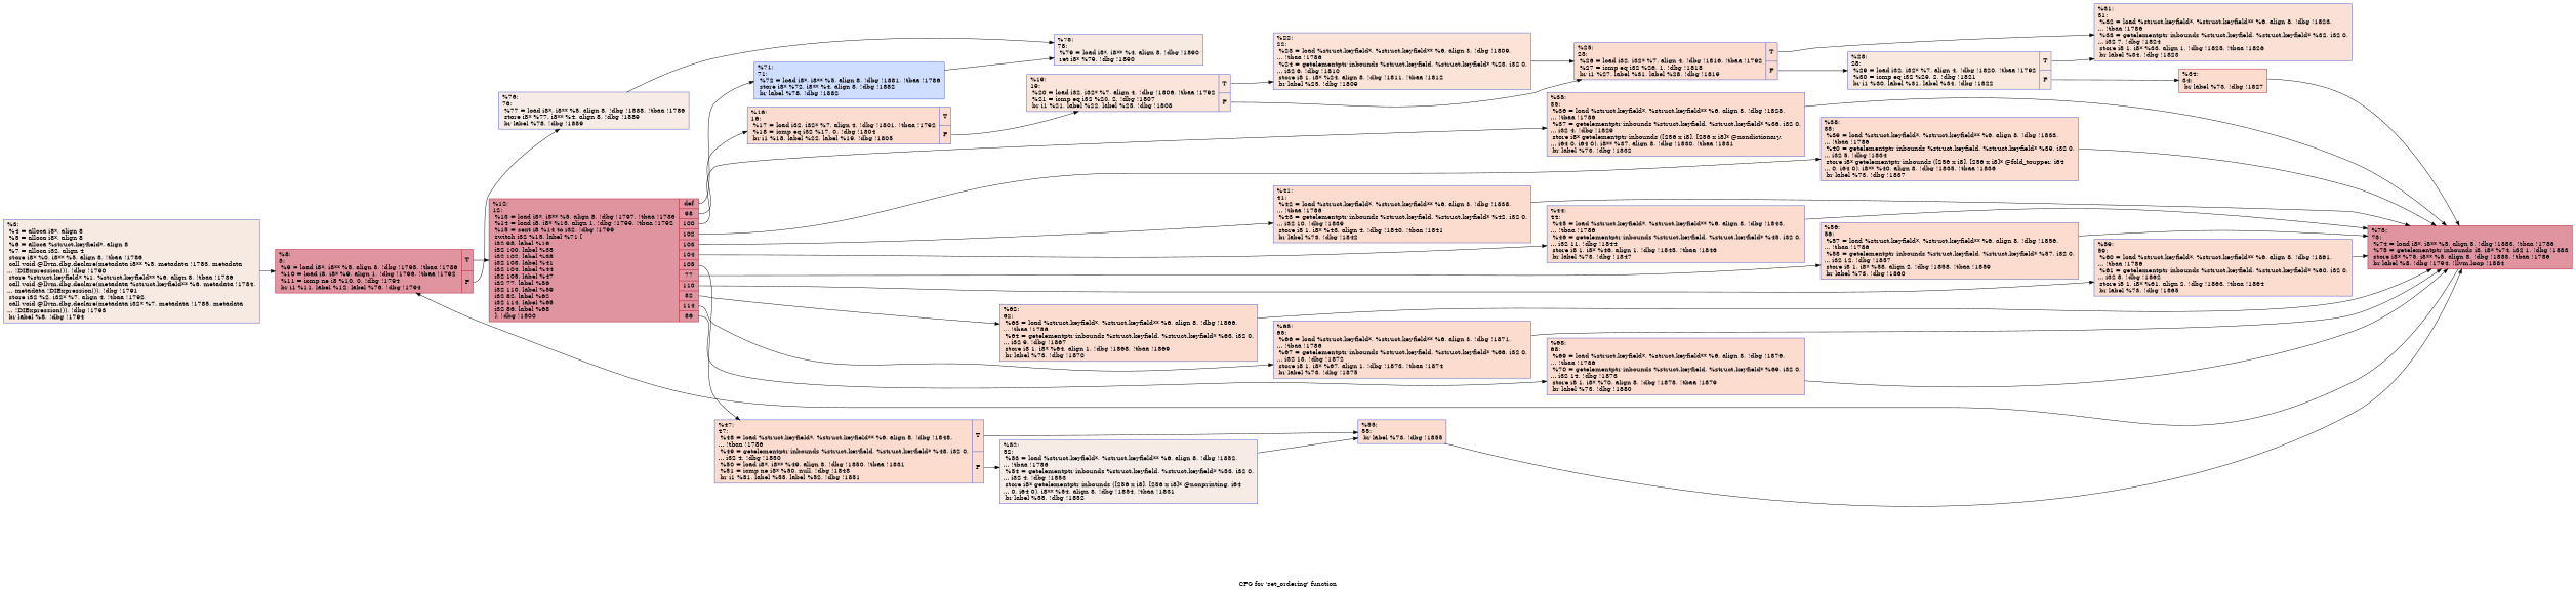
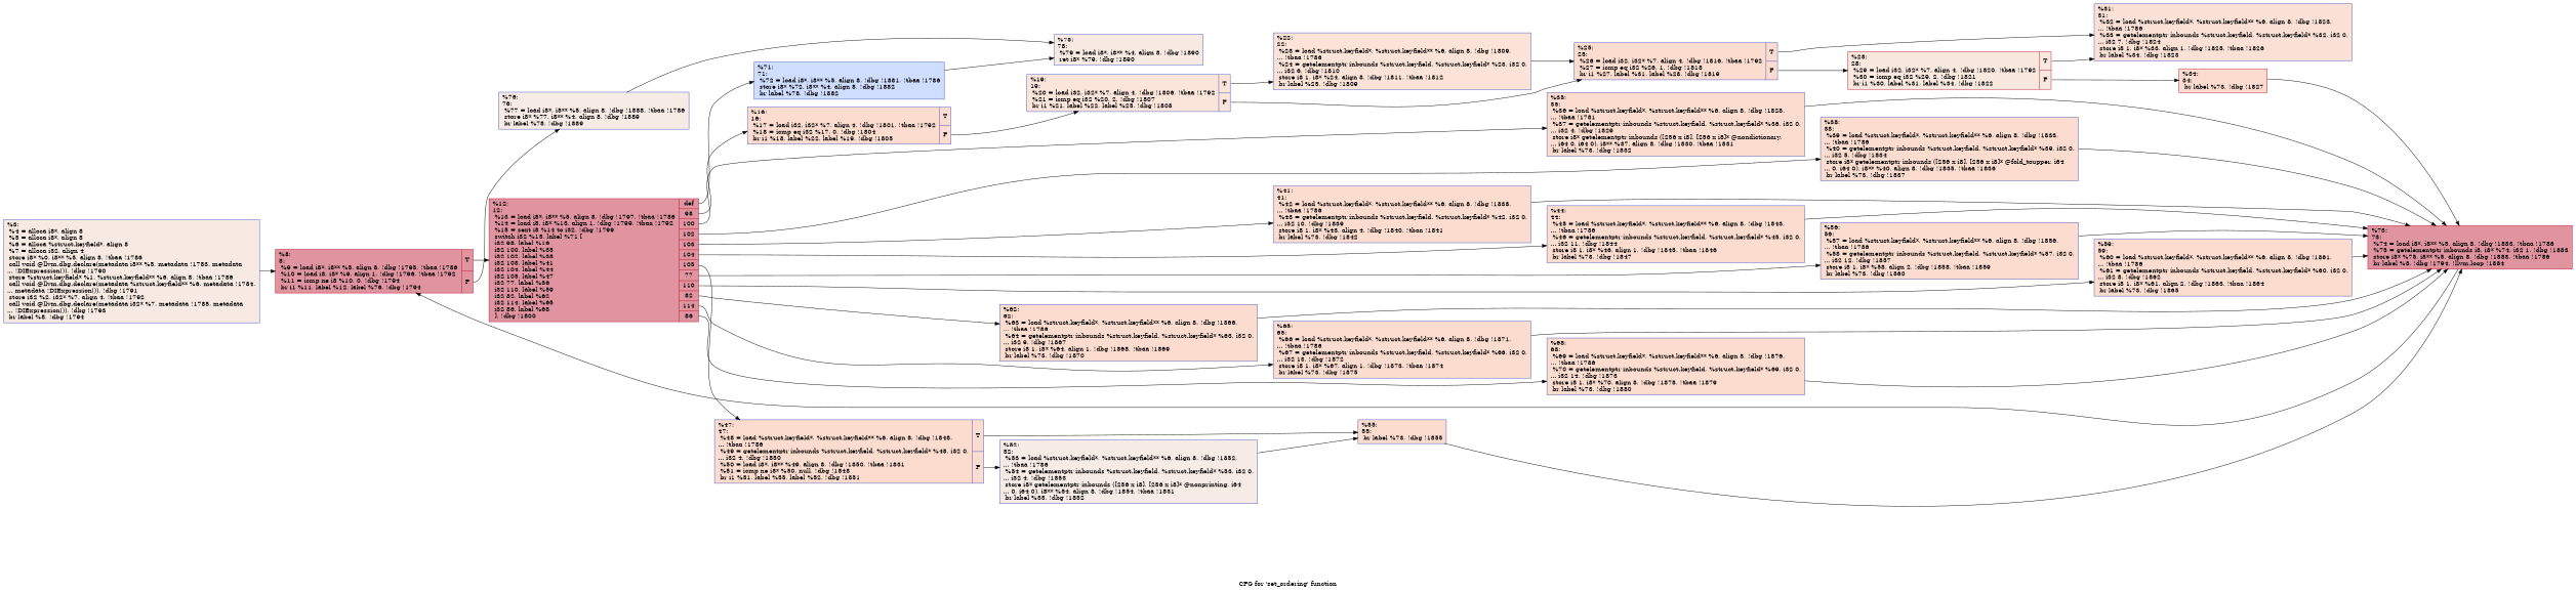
  digraph {
    label="CFG for 'set_ordering' function"
    rankdir=LR
    node [color="#3d50c3ff" fillcolor="#f7af9170" shape=record style=filled]
    n1 [fillcolor="#eed0c070" label="{%3:\l  %4 = alloca i8*, align 8\l  %5 = alloca i8*, align 8\l  %6 = alloca %struct.keyfield*, align 8\l  %7 = alloca i32, align 4\l  store i8* %0, i8** %5, align 8, !tbaa !1786\l  call void @llvm.dbg.declare(metadata i8** %5, metadata !1783, metadata\l... !DIExpression()), !dbg !1790\l  store %struct.keyfield* %1, %struct.keyfield** %6, align 8, !tbaa !1786\l  call void @llvm.dbg.declare(metadata %struct.keyfield** %6, metadata !1784,\l... metadata !DIExpression()), !dbg !1791\l  store i32 %2, i32* %7, align 4, !tbaa !1792\l  call void @llvm.dbg.declare(metadata i32* %7, metadata !1785, metadata\l... !DIExpression()), !dbg !1793\l  br label %8, !dbg !1794\l}"]
    n2 [color="#b70d28ff" fillcolor="#b70d2870" label="{%8:\l8:                                                \l  %9 = load i8*, i8** %5, align 8, !dbg !1795, !tbaa !1786\l  %10 = load i8, i8* %9, align 1, !dbg !1796, !tbaa !1792\l  %11 = icmp ne i8 %10, 0, !dbg !1794\l  br i1 %11, label %12, label %76, !dbg !1794\l|{<s0>T|<s1>F}}"]
    n3 [color="#b70d28ff" fillcolor="#b70d2870" label="{%12:\l12:                                               \l  %13 = load i8*, i8** %5, align 8, !dbg !1797, !tbaa !1786\l  %14 = load i8, i8* %13, align 1, !dbg !1799, !tbaa !1792\l  %15 = sext i8 %14 to i32, !dbg !1799\l  switch i32 %15, label %71 [\l    i32 98, label %16\l    i32 100, label %35\l    i32 102, label %38\l    i32 103, label %41\l    i32 104, label %44\l    i32 105, label %47\l    i32 77, label %56\l    i32 110, label %59\l    i32 82, label %62\l    i32 114, label %65\l    i32 86, label %68\l  ], !dbg !1800\l|{<s0>def|<s1>98|<s2>100|<s3>102|<s4>103|<s5>104|<s6>105|<s7>77|<s8>110|<s9>82|<s10>114|<s11>86}}"]
    n4 [fillcolor="#ecd3c570" label="{%76:\l76:                                               \l  %77 = load i8*, i8** %5, align 8, !dbg !1888, !tbaa !1786\l  store i8* %77, i8** %4, align 8, !dbg !1889\l  br label %78, !dbg !1889\l}"]
    n5 [fillcolor="#93b5fe70" label="{%71:\l71:                                               \l  %72 = load i8*, i8** %5, align 8, !dbg !1881, !tbaa !1786\l  store i8* %72, i8** %4, align 8, !dbg !1882\l  br label %78, !dbg !1882\l}"]
    n6 [label="{%16:\l16:                                               \l  %17 = load i32, i32* %7, align 4, !dbg !1801, !tbaa !1792\l  %18 = icmp eq i32 %17, 0, !dbg !1804\l  br i1 %18, label %22, label %19, !dbg !1805\l|{<s0>T|<s1>F}}"]
-   n7 [label="{%35:\l35:                                               \l  %36 = load %struct.keyfield*, %struct.keyfield** %6, align 8, !dbg !1828,\l... !tbaa !1786\l  %37 = getelementptr inbounds %struct.keyfield, %struct.keyfield* %36, i32 0,\l... i32 4, !dbg !1829\l  store i8* getelementptr inbounds ([256 x i8], [256 x i8]* @nondictionary,\l... i64 0, i64 0), i8** %37, align 8, !dbg !1830, !tbaa !1831\l  br label %73, !dbg !1832\l}"]
+   n7 [label="{%35:\l35:                                               \l  %36 = load %struct.keyfield*, %struct.keyfield** %6, align 8, !dbg !1828,\l... !tbaa !1781\l  %37 = getelementptr inbounds %struct.keyfield, %struct.keyfield* %36, i32 0,\l... i32 4, !dbg !1829\l  store i8* getelementptr inbounds ([256 x i8], [256 x i8]* @nondictionary,\l... i64 0, i64 0), i8** %37, align 8, !dbg !1830, !tbaa !1831\l  br label %73, !dbg !1832\l}"]
    n8 [label="{%38:\l38:                                               \l  %39 = load %struct.keyfield*, %struct.keyfield** %6, align 8, !dbg !1833,\l... !tbaa !1786\l  %40 = getelementptr inbounds %struct.keyfield, %struct.keyfield* %39, i32 0,\l... i32 5, !dbg !1834\l  store i8* getelementptr inbounds ([256 x i8], [256 x i8]* @fold_toupper, i64\l... 0, i64 0), i8** %40, align 8, !dbg !1835, !tbaa !1836\l  br label %73, !dbg !1837\l}"]
    n9 [label="{%41:\l41:                                               \l  %42 = load %struct.keyfield*, %struct.keyfield** %6, align 8, !dbg !1838,\l... !tbaa !1786\l  %43 = getelementptr inbounds %struct.keyfield, %struct.keyfield* %42, i32 0,\l... i32 10, !dbg !1839\l  store i8 1, i8* %43, align 4, !dbg !1840, !tbaa !1841\l  br label %73, !dbg !1842\l}"]
    n10 [label="{%44:\l44:                                               \l  %45 = load %struct.keyfield*, %struct.keyfield** %6, align 8, !dbg !1843,\l... !tbaa !1786\l  %46 = getelementptr inbounds %struct.keyfield, %struct.keyfield* %45, i32 0,\l... i32 11, !dbg !1844\l  store i8 1, i8* %46, align 1, !dbg !1845, !tbaa !1846\l  br label %73, !dbg !1847\l}"]
    n11 [label="{%47:\l47:                                               \l  %48 = load %struct.keyfield*, %struct.keyfield** %6, align 8, !dbg !1848,\l... !tbaa !1786\l  %49 = getelementptr inbounds %struct.keyfield, %struct.keyfield* %48, i32 0,\l... i32 4, !dbg !1850\l  %50 = load i8*, i8** %49, align 8, !dbg !1850, !tbaa !1831\l  %51 = icmp ne i8* %50, null, !dbg !1848\l  br i1 %51, label %55, label %52, !dbg !1851\l|{<s0>T|<s1>F}}"]
    n12 [label="{%56:\l56:                                               \l  %57 = load %struct.keyfield*, %struct.keyfield** %6, align 8, !dbg !1856,\l... !tbaa !1786\l  %58 = getelementptr inbounds %struct.keyfield, %struct.keyfield* %57, i32 0,\l... i32 12, !dbg !1857\l  store i8 1, i8* %58, align 2, !dbg !1858, !tbaa !1859\l  br label %73, !dbg !1860\l}"]
    n13 [label="{%59:\l59:                                               \l  %60 = load %struct.keyfield*, %struct.keyfield** %6, align 8, !dbg !1861,\l... !tbaa !1786\l  %61 = getelementptr inbounds %struct.keyfield, %struct.keyfield* %60, i32 0,\l... i32 8, !dbg !1862\l  store i8 1, i8* %61, align 2, !dbg !1863, !tbaa !1864\l  br label %73, !dbg !1865\l}"]
    n14 [label="{%62:\l62:                                               \l  %63 = load %struct.keyfield*, %struct.keyfield** %6, align 8, !dbg !1866,\l... !tbaa !1786\l  %64 = getelementptr inbounds %struct.keyfield, %struct.keyfield* %63, i32 0,\l... i32 9, !dbg !1867\l  store i8 1, i8* %64, align 1, !dbg !1868, !tbaa !1869\l  br label %73, !dbg !1870\l}"]
    n15 [label="{%65:\l65:                                               \l  %66 = load %struct.keyfield*, %struct.keyfield** %6, align 8, !dbg !1871,\l... !tbaa !1786\l  %67 = getelementptr inbounds %struct.keyfield, %struct.keyfield* %66, i32 0,\l... i32 13, !dbg !1872\l  store i8 1, i8* %67, align 1, !dbg !1873, !tbaa !1874\l  br label %73, !dbg !1875\l}"]
    n16 [label="{%68:\l68:                                               \l  %69 = load %struct.keyfield*, %struct.keyfield** %6, align 8, !dbg !1876,\l... !tbaa !1786\l  %70 = getelementptr inbounds %struct.keyfield, %struct.keyfield* %69, i32 0,\l... i32 14, !dbg !1873\l  store i8 1, i8* %70, align 8, !dbg !1878, !tbaa !1879\l  br label %73, !dbg !1880\l}"]
    n17 [fillcolor="#eed0c070" label="{%78:\l78:                                               \l  %79 = load i8*, i8** %4, align 8, !dbg !1890\l  ret i8* %79, !dbg !1890\l}"]
    n18 [fillcolor="#f5c1a970" label="{%19:\l19:                                               \l  %20 = load i32, i32* %7, align 4, !dbg !1806, !tbaa !1792\l  %21 = icmp eq i32 %20, 2, !dbg !1807\l  br i1 %21, label %22, label %25, !dbg !1808\l|{<s0>T|<s1>F}}"]
    n19 [color="#b70d28ff" fillcolor="#b70d2870" label="{%73:\l73:                                               \l  %74 = load i8*, i8** %5, align 8, !dbg !1883, !tbaa !1786\l  %75 = getelementptr inbounds i8, i8* %74, i32 1, !dbg !1883\l  store i8* %75, i8** %5, align 8, !dbg !1883, !tbaa !1786\l  br label %8, !dbg !1794, !llvm.loop !1884\l}"]
    n20 [label="{%55:\l55:                                               \l  br label %73, !dbg !1855\l}"]
    n21 [fillcolor="#ecd3c570" label="{%52:\l52:                                               \l  %53 = load %struct.keyfield*, %struct.keyfield** %6, align 8, !dbg !1852,\l... !tbaa !1786\l  %54 = getelementptr inbounds %struct.keyfield, %struct.keyfield* %53, i32 0,\l... i32 4, !dbg !1853\l  store i8* getelementptr inbounds ([256 x i8], [256 x i8]* @nonprinting, i64\l... 0, i64 0), i8** %54, align 8, !dbg !1854, !tbaa !1831\l  br label %55, !dbg !1852\l}"]
    n22 [fillcolor="#f6bfa670" label="{%22:\l22:                                               \l  %23 = load %struct.keyfield*, %struct.keyfield** %6, align 8, !dbg !1809,\l... !tbaa !1786\l  %24 = getelementptr inbounds %struct.keyfield, %struct.keyfield* %23, i32 0,\l... i32 6, !dbg !1810\l  store i8 1, i8* %24, align 8, !dbg !1811, !tbaa !1812\l  br label %25, !dbg !1809\l}"]
    n23 [label="{%25:\l25:                                               \l  %26 = load i32, i32* %7, align 4, !dbg !1816, !tbaa !1792\l  %27 = icmp eq i32 %26, 1, !dbg !1818\l  br i1 %27, label %31, label %28, !dbg !1819\l|{<s0>T|<s1>F}}"]
    n24 [fillcolor="#f7bca170" label="{%31:\l31:                                               \l  %32 = load %struct.keyfield*, %struct.keyfield** %6, align 8, !dbg !1823,\l... !tbaa !1786\l  %33 = getelementptr inbounds %struct.keyfield, %struct.keyfield* %32, i32 0,\l... i32 7, !dbg !1824\l  store i8 1, i8* %33, align 1, !dbg !1825, !tbaa !1826\l  br label %34, !dbg !1823\l}"]
-   n25 [fillcolor="#f2cab570" label="{%28:\l28:                                               \l  %29 = load i32, i32* %7, align 4, !dbg !1820, !tbaa !1792\l  %30 = icmp eq i32 %29, 2, !dbg !1821\l  br i1 %30, label %31, label %34, !dbg !1822\l|{<s0>T|<s1>F}}"]
+   n25 [color="#b70d28ff" fillcolor="#f2cab570" label="{%28:\l28:                                               \l  %29 = load i32, i32* %7, align 4, !dbg !1820, !tbaa !1792\l  %30 = icmp eq i32 %29, 2, !dbg !1821\l  br i1 %30, label %31, label %34, !dbg !1822\l|{<s0>T|<s1>F}}"]
    n26 [color="#b70d28ff" label="{%34:\l34:                                               \l  br label %73, !dbg !1827\l}"]
    n1 -> n2
    n2 -> n3 [tailport=s0]
    n2 -> n4 [tailport=s1]
    n3 -> n5 [tailport=s0]
    n3 -> n6 [tailport=s1]
    n3 -> n7 [tailport=s2]
    n3 -> n8 [tailport=s3]
    n3 -> n9 [tailport=s4]
    n3 -> n10 [tailport=s5]
    n3 -> n11 [tailport=s6]
    n3 -> n12 [tailport=s7]
    n3 -> n13 [tailport=s8]
    n3 -> n14 [tailport=s9]
    n3 -> n15 [tailport=s10]
    n3 -> n16 [tailport=s11]
    n4 -> n17
    n5 -> n17
    n6 -> n18 [tailport=s1]
    n7 -> n19
    n8 -> n19
    n9 -> n19
    n10 -> n19
    n11 -> n20 [tailport=s0]
    n11 -> n21 [tailport=s1]
    n12 -> n19
    n13 -> n19
    n14 -> n19
    n15 -> n19
    n16 -> n19
    n18 -> n22 [tailport=s0]
    n18 -> n23 [tailport=s1]
    n19 -> n2
    n20 -> n19
    n21 -> n20
    n22 -> n23
    n23 -> n24 [tailport=s0]
    n23 -> n25 [tailport=s1]
    n25 -> n24 [tailport=s0]
    n25 -> n26 [tailport=s1]
    n26 -> n19
  }
